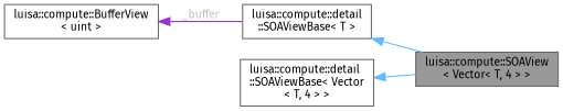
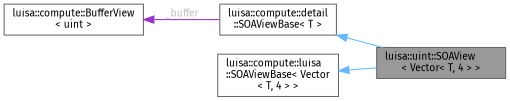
  digraph {
    fontname="Fira Sans"
    rankdir=LR
    node [color=gray40 fillcolor=white fontname="Fira Sans" fontsize=10 shape=box style=filled]
    edge [color=steelblue1 dir=back fontname="Fira Sans" fontsize=10 labelfontname=Helvetica labelfontsize=10 style=solid]
-   n1 [fillcolor=grey60 fontcolor=black height=0.2 label="luisa::compute::SOAView\l\< Vector\< T, 4 \> \>" width=0.4]
+   n1 [fillcolor=grey60 fontcolor=black height=0.2 label="luisa::uint::SOAView\l\< Vector\< T, 4 \> \>" width=0.4]
    n2 [height=0.2 label="luisa::compute::detail\l::SOAViewBase\< T \>" width=0.4]
    n3 [height=0.2 label="luisa::compute::BufferView\l\< uint \>" width=0.4]
-   n4 [height=0.2 label="luisa::compute::detail\l::SOAViewBase\< Vector\l\< T, 4 \> \>" width=0.4]
+   n4 [height=0.2 label="luisa::compute::luisa\l::SOAViewBase\< Vector\l\< T, 4 \> \>" width=0.4]
    n2 -> n1
    n3 -> n2 [color=darkorchid3 fontcolor=grey label=" _buffer"]
    n4 -> n1
  }
